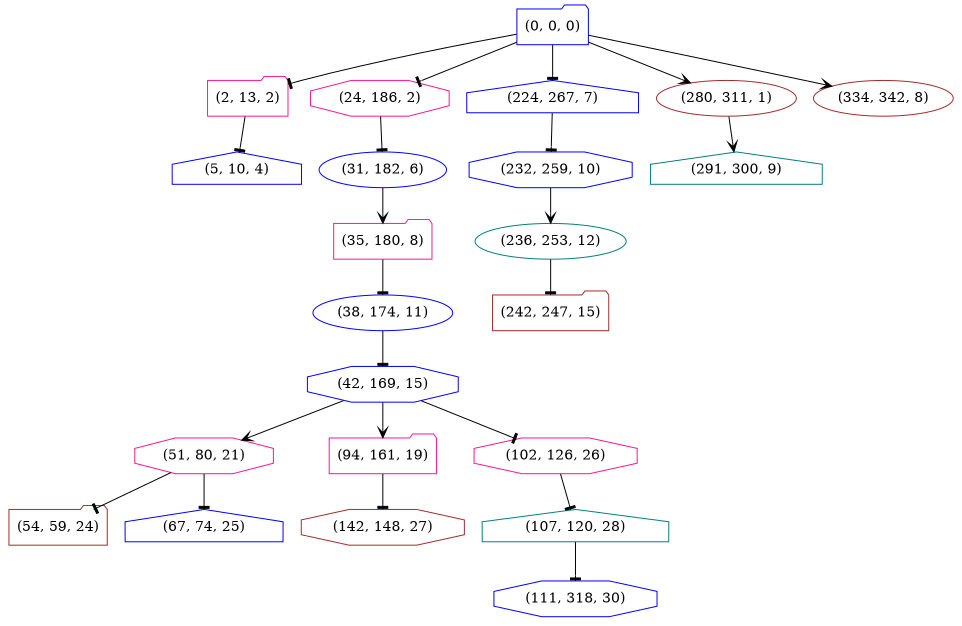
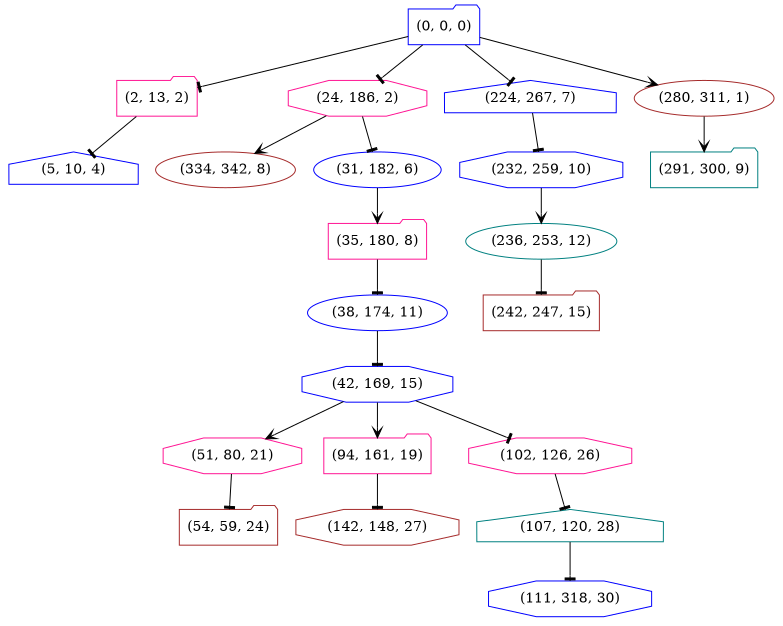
  digraph {
    node [color=blue shape=octagon]
    edge [arrowhead=tee]
    "(0, 0, 0)" [shape=folder]
    "(2, 13, 2)" [color=deeppink shape=folder]
    n3 [color=deeppink label="(24, 186, 2)"]
    "(224, 267, 7)" [shape=house]
    "(280, 311, 1)" [color=brown shape=ellipse]
    "(334, 342, 8)" [color=brown shape=ellipse]
    "(5, 10, 4)" [shape=house]
    "(31, 182, 6)" [shape=ellipse]
    "(232, 259, 10)"
-   "(291, 300, 9)" [color=teal shape=house]
+   "(291, 300, 9)" [color=teal shape=folder]
    "(35, 180, 8)" [color=deeppink shape=folder]
    "(38, 174, 11)" [shape=ellipse]
    "(42, 169, 15)"
    "(51, 80, 21)" [color=deeppink]
    "(94, 161, 19)" [color=deeppink shape=folder]
    "(102, 126, 26)" [color=deeppink]
    "(54, 59, 24)" [color=brown shape=folder]
-   "(67, 74, 25)" [shape=house]
    "(142, 148, 27)" [color=brown]
    "(107, 120, 28)" [color=teal shape=house]
    n21 [label="(111, 318, 30)"]
    "(236, 253, 12)" [color=teal shape=ellipse]
    "(242, 247, 15)" [color=brown shape=folder]
    "(0, 0, 0)" -> "(2, 13, 2)"
    "(0, 0, 0)" -> n3
    "(0, 0, 0)" -> "(224, 267, 7)"
    "(0, 0, 0)" -> "(280, 311, 1)" [arrowhead=vee]
-   "(0, 0, 0)" -> "(334, 342, 8)" [arrowhead=vee]
+   n3 -> "(334, 342, 8)" [arrowhead=vee]
    "(2, 13, 2)" -> "(5, 10, 4)"
    n3 -> "(31, 182, 6)"
    "(224, 267, 7)" -> "(232, 259, 10)"
    "(280, 311, 1)" -> "(291, 300, 9)" [arrowhead=vee]
    "(31, 182, 6)" -> "(35, 180, 8)" [arrowhead=vee]
    "(232, 259, 10)" -> "(236, 253, 12)" [arrowhead=vee]
    "(35, 180, 8)" -> "(38, 174, 11)"
    "(38, 174, 11)" -> "(42, 169, 15)"
    "(42, 169, 15)" -> "(51, 80, 21)" [arrowhead=vee]
    "(42, 169, 15)" -> "(94, 161, 19)" [arrowhead=vee]
    "(42, 169, 15)" -> "(102, 126, 26)"
    "(51, 80, 21)" -> "(54, 59, 24)"
-   "(51, 80, 21)" -> "(67, 74, 25)"
    "(94, 161, 19)" -> "(142, 148, 27)"
    "(102, 126, 26)" -> "(107, 120, 28)"
    "(107, 120, 28)" -> n21
    "(236, 253, 12)" -> "(242, 247, 15)"
  }
